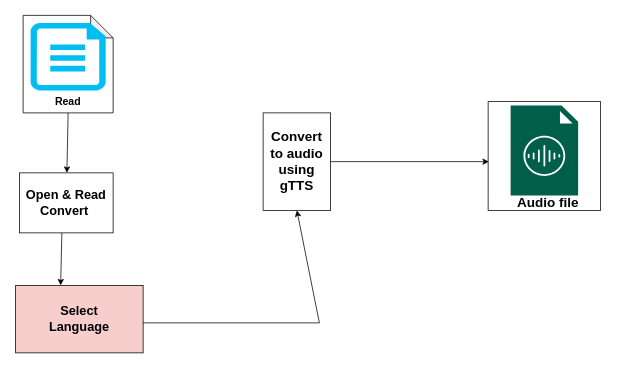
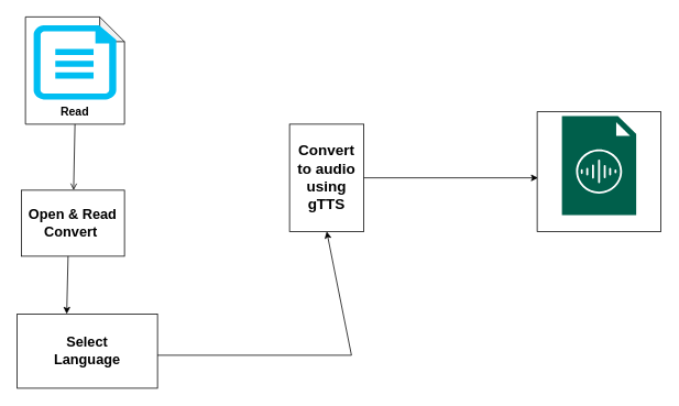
  <mxCell id="0" />
  <mxCell id="1" parent="0" />
  <mxCell id="2" value="" style="shape=note;whiteSpace=wrap;html=1;backgroundOutline=1;darkOpacity=0.05;" vertex="1" parent="1"><mxGeometry x="30" y="20" width="120" height="130" as="geometry" /></mxCell>
  <mxCell id="3" value="" style="verticalLabelPosition=bottom;html=1;verticalAlign=top;align=center;strokeColor=none;fillColor=#00BEF2;shape=mxgraph.azure.file;pointerEvents=1;" vertex="1" parent="1"><mxGeometry x="40" y="30" width="100" height="90" as="geometry" /></mxCell>
  <mxCell id="4" value="&lt;font style=&quot;font-size: 17px&quot;&gt;&lt;b&gt;Open &amp;amp; Read Convert&amp;nbsp;&lt;/b&gt;&lt;/font&gt;" style="rounded=0;whiteSpace=wrap;html=1;" vertex="1" parent="1"><mxGeometry x="25" y="230" width="125" height="80" as="geometry" /></mxCell>
  <mxCell id="5" value="Read" style="text;html=1;strokeColor=none;fillColor=none;align=center;verticalAlign=middle;whiteSpace=wrap;rounded=0;fontSize=14;fontStyle=1" vertex="1" parent="1"><mxGeometry x="60" y="120" width="60" height="30" as="geometry" /></mxCell>
  <mxCell id="6" value="" style="group" vertex="1" connectable="0" parent="1"><mxGeometry x="20" y="380" width="170" height="90" as="geometry" /></mxCell>
- <mxCell id="7" value="&lt;font size=&quot;1&quot;&gt;&lt;b style=&quot;font-size: 17px&quot;&gt;Select &lt;br&gt;Language&lt;/b&gt;&lt;/font&gt;" style="rounded=0;whiteSpace=wrap;html=1;fillColor=#f8cecc;" vertex="1" parent="6"><mxGeometry width="170" height="90" as="geometry" /></mxCell>
+ <mxCell id="7" value="&lt;font size=&quot;1&quot;&gt;&lt;b style=&quot;font-size: 17px&quot;&gt;Select &lt;br&gt;Language&lt;/b&gt;&lt;/font&gt;" style="rounded=0;whiteSpace=wrap;html=1;" vertex="1" parent="6"><mxGeometry width="170" height="90" as="geometry" /></mxCell>
  <mxCell id="8" value="" style="shape=image;html=1;verticalAlign=top;verticalLabelPosition=bottom;labelBackgroundColor=#ffffff;imageAspect=0;aspect=fixed;image=https://cdn2.iconfinder.com/data/icons/font-awesome/1792/language-128.png" vertex="1" parent="6"><mxGeometry x="120" y="10" width="40" height="40" as="geometry" /></mxCell>
  <mxCell id="9" value="&lt;b&gt;&lt;font style=&quot;font-size: 18px&quot;&gt;Convert to audio using gTTS&lt;/font&gt;&lt;/b&gt;" style="rounded=0;whiteSpace=wrap;html=1;fontSize=17;" vertex="1" parent="1"><mxGeometry x="350" y="150" width="90" height="130" as="geometry" /></mxCell>
- <mxCell id="10" value="" style="endArrow=classic;html=1;rounded=0;fontSize=18;exitX=0.5;exitY=1;exitDx=0;exitDy=0;" edge="1" parent="1" source="5" target="4"><mxGeometry width="50" height="50" relative="1" as="geometry"><mxPoint x="360" y="310" as="sourcePoint" /><mxPoint x="410" y="260" as="targetPoint" /></mxGeometry></mxCell>
+ <mxCell id="10" value="" style="endArrow=open;html=1;rounded=0;fontSize=18;exitX=0.5;exitY=1;exitDx=0;exitDy=0;" edge="1" parent="1" source="5" target="4"><mxGeometry width="50" height="50" relative="1" as="geometry"><mxPoint x="360" y="310" as="sourcePoint" /><mxPoint x="410" y="260" as="targetPoint" /></mxGeometry></mxCell>
  <mxCell id="11" value="" style="endArrow=classic;html=1;rounded=0;fontSize=18;exitX=0.5;exitY=1;exitDx=0;exitDy=0;" edge="1" parent="1"><mxGeometry width="50" height="50" relative="1" as="geometry"><mxPoint x="81.67" y="310" as="sourcePoint" /><mxPoint x="80" y="380" as="targetPoint" /></mxGeometry></mxCell>
  <mxCell id="12" value="" style="endArrow=classic;html=1;rounded=0;fontSize=18;entryX=0.5;entryY=1;entryDx=0;entryDy=0;" edge="1" parent="1" target="9"><mxGeometry width="50" height="50" relative="1" as="geometry"><mxPoint x="190" y="430" as="sourcePoint" /><mxPoint x="410" y="260" as="targetPoint" /><Array as="points"><mxPoint x="425" y="430" /></Array></mxGeometry></mxCell>
  <mxCell id="13" value="" style="endArrow=classic;html=1;rounded=0;fontSize=18;entryX=0.007;entryY=0.552;entryDx=0;entryDy=0;entryPerimeter=0;" edge="1" parent="1" source="9" target="15"><mxGeometry width="50" height="50" relative="1" as="geometry"><mxPoint x="360" y="310" as="sourcePoint" /><mxPoint x="410" y="260" as="targetPoint" /></mxGeometry></mxCell>
  <mxCell id="14" value="" style="group" vertex="1" connectable="0" parent="1"><mxGeometry x="650" y="135" width="150" height="145" as="geometry" /></mxCell>
  <mxCell id="15" value="" style="rounded=0;whiteSpace=wrap;html=1;fontSize=18;" vertex="1" parent="14"><mxGeometry width="150" height="145" as="geometry" /></mxCell>
  <mxCell id="16" value="" style="sketch=0;pointerEvents=1;shadow=0;dashed=0;html=1;strokeColor=none;fillColor=#005F4B;labelPosition=center;verticalLabelPosition=bottom;verticalAlign=top;align=center;outlineConnect=0;shape=mxgraph.veeam2.audio_file;fontSize=18;" vertex="1" parent="14"><mxGeometry x="30" y="5" width="90" height="120" as="geometry" /></mxCell>
- <mxCell id="17" value="&lt;b&gt;Audio file&lt;/b&gt;" style="text;html=1;strokeColor=none;fillColor=none;align=center;verticalAlign=middle;whiteSpace=wrap;rounded=0;fontSize=18;" vertex="1" parent="14"><mxGeometry x="30" y="125" width="100" height="20" as="geometry" /></mxCell>
